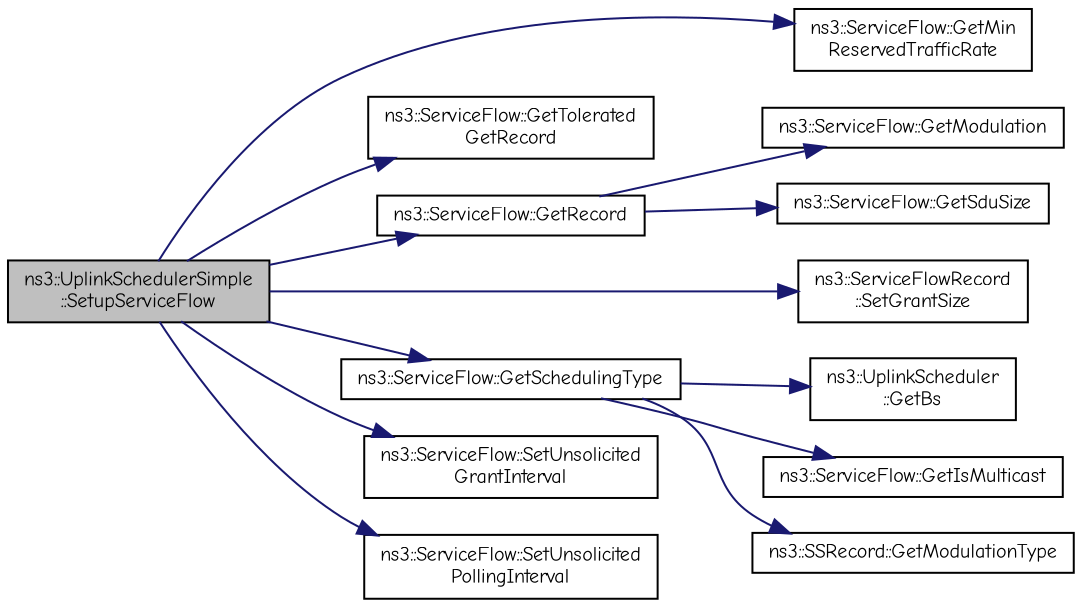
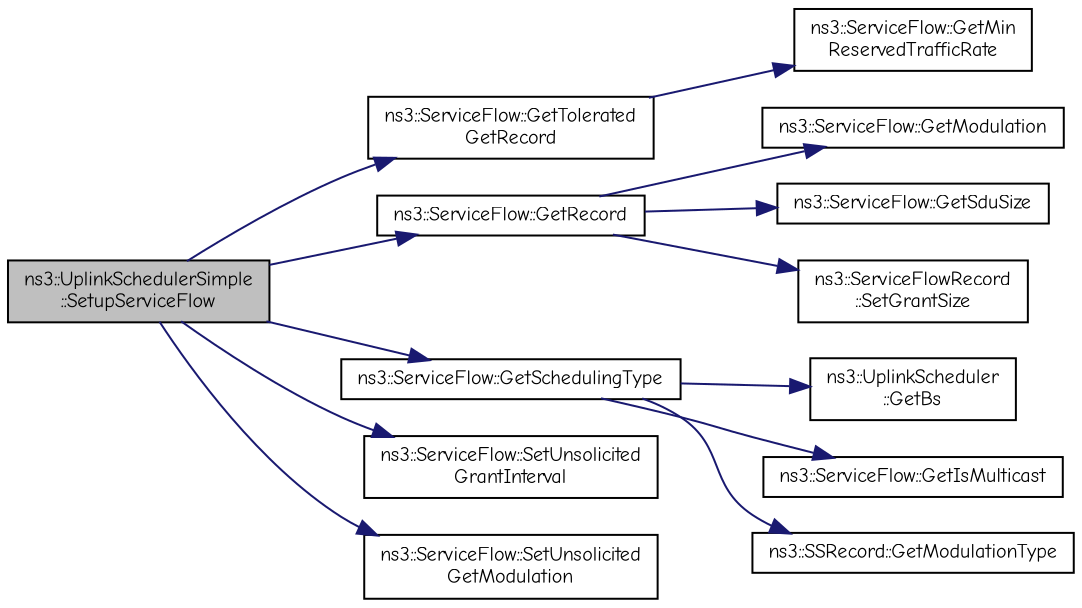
  digraph {
    fontname="Comic Neue"
    rankdir=LR
    node [color=black fillcolor=white fontname="Comic Neue" fontsize=10 shape=record style=filled]
    edge [color=midnightblue fontname="Comic Neue" fontsize=10 labelfontname=Helvetica labelfontsize=10 style=solid]
    n1 [fillcolor=grey75 fontcolor=black height=0.2 label="ns3::UplinkSchedulerSimple\l::SetupServiceFlow" width=0.4]
    n2 [height=0.2 label="ns3::ServiceFlow::GetMin\lReservedTrafficRate" width=0.4]
    n3 [height=0.2 label="ns3::ServiceFlow::GetRecord" width=0.4]
    n4 [height=0.2 label="ns3::ServiceFlow::GetSchedulingType" width=0.4]
    n5 [height=0.2 label="ns3::ServiceFlow::GetTolerated\lGetRecord" width=0.4]
    n6 [height=0.2 label="ns3::ServiceFlowRecord\l::SetGrantSize" width=0.4]
    n7 [height=0.2 label="ns3::ServiceFlow::SetUnsolicited\lGrantInterval" width=0.4]
-   n8 [height=0.2 label="ns3::ServiceFlow::SetUnsolicited\lPollingInterval" width=0.4]
+   n8 [height=0.2 label="ns3::ServiceFlow::SetUnsolicited\lGetModulation" width=0.4]
    n9 [height=0.2 label="ns3::UplinkScheduler\l::GetBs" width=0.4]
    n10 [height=0.2 label="ns3::ServiceFlow::GetIsMulticast" width=0.4]
    n11 [height=0.2 label="ns3::ServiceFlow::GetModulation" width=0.4]
    n12 [height=0.2 label="ns3::SSRecord::GetModulationType" width=0.4]
    n13 [height=0.2 label="ns3::ServiceFlow::GetSduSize" width=0.4]
-   n1 -> n2
+   n5 -> n2
    n1 -> n3
    n1 -> n4
    n1 -> n5
-   n1 -> n6
+   n3 -> n6
    n1 -> n7
    n1 -> n8
    n3 -> n11
    n3 -> n13
    n4 -> n9
    n4 -> n10
    n4 -> n12
  }
